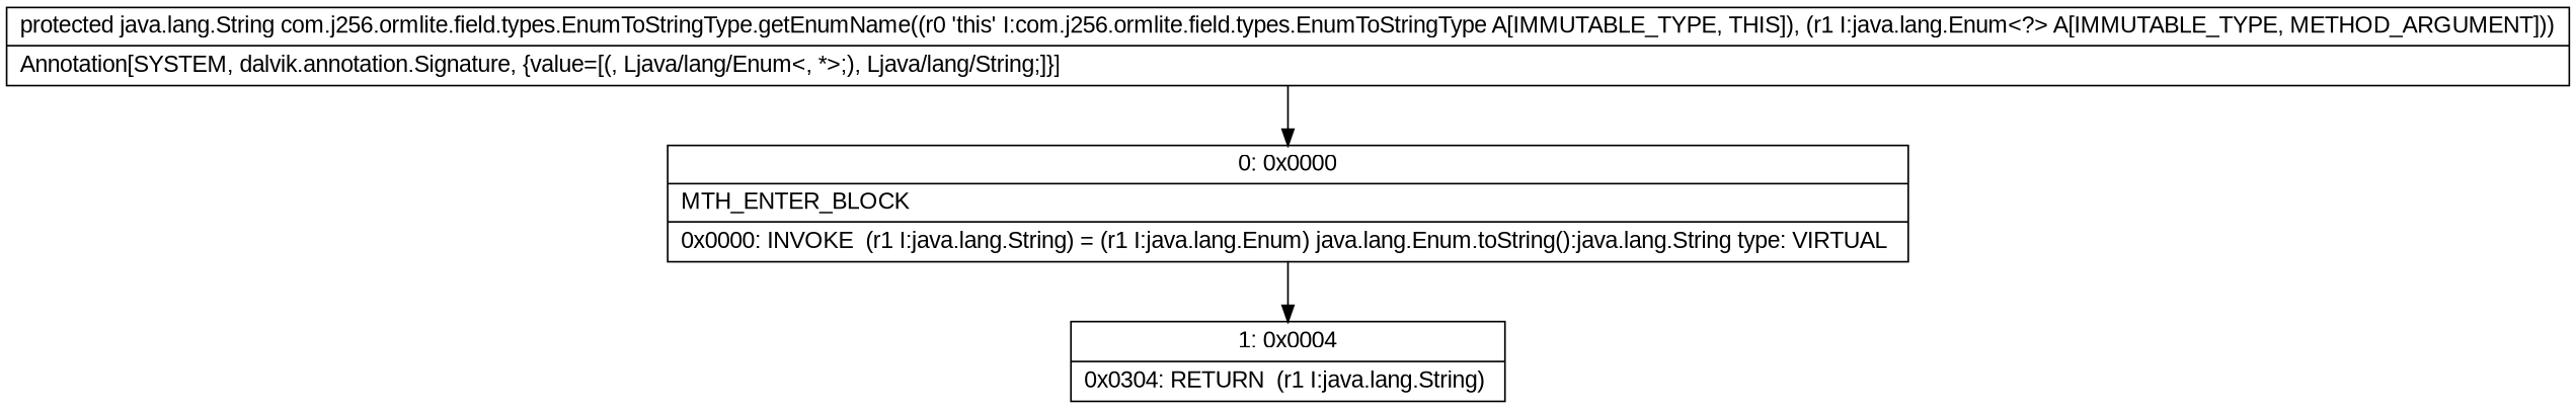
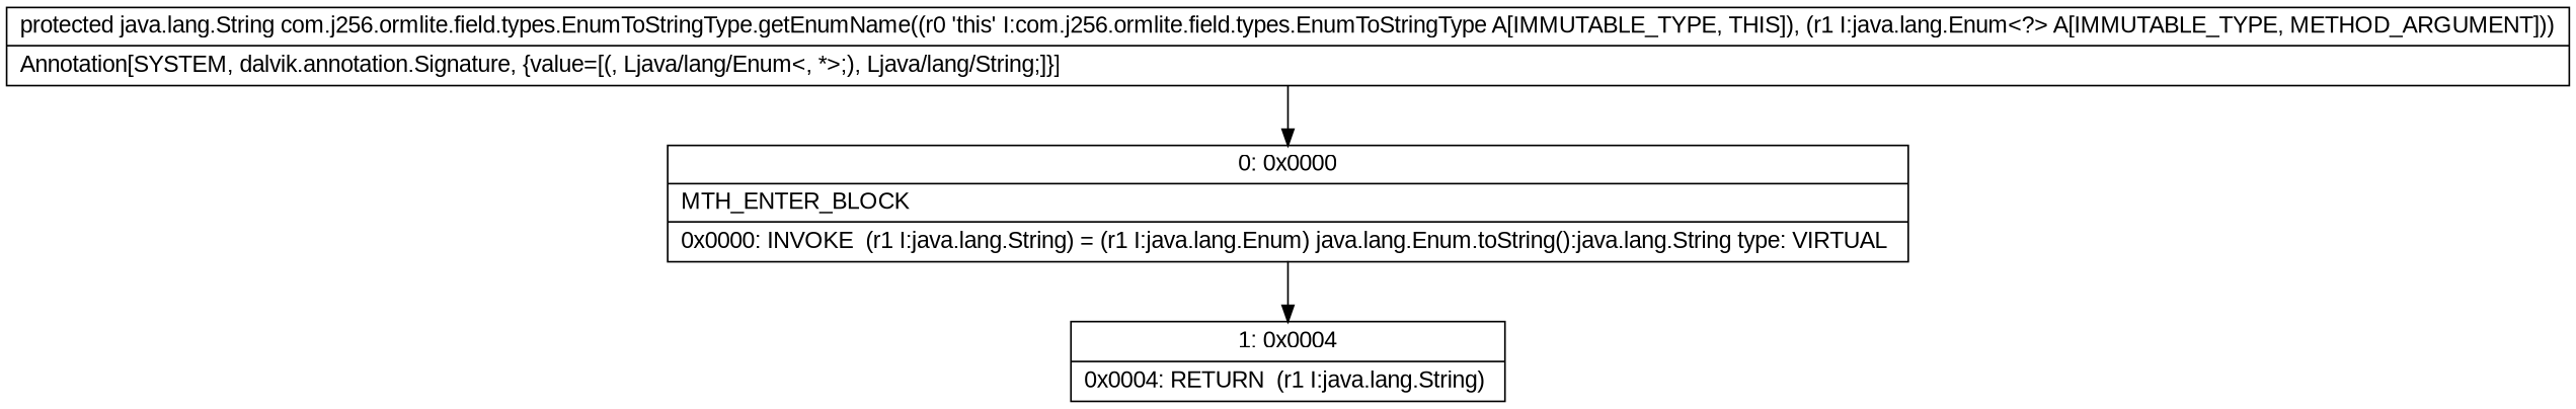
  digraph {
    fontname="Liberation Sans"
    node [shape=record fontname="Liberation Sans"]
    edge [fontname="Liberation Sans"]
    n1 [label="{0\:\ 0x0000|MTH_ENTER_BLOCK\l|0x0000: INVOKE  (r1 I:java.lang.String) = (r1 I:java.lang.Enum) java.lang.Enum.toString():java.lang.String type: VIRTUAL \l}"]
-   n2 [label="{1\:\ 0x0004|0x0304: RETURN  (r1 I:java.lang.String) \l}"]
+   n2 [label="{1\:\ 0x0004|0x0004: RETURN  (r1 I:java.lang.String) \l}"]
    n3 [label="{protected java.lang.String com.j256.ormlite.field.types.EnumToStringType.getEnumName((r0 'this' I:com.j256.ormlite.field.types.EnumToStringType A[IMMUTABLE_TYPE, THIS]), (r1 I:java.lang.Enum\<?\> A[IMMUTABLE_TYPE, METHOD_ARGUMENT]))  | Annotation[SYSTEM, dalvik.annotation.Signature, \{value=[(, Ljava\/lang\/Enum\<, *\>;), Ljava\/lang\/String;]\}]\l}"]
    n1 -> n2
    n3 -> n1
  }
